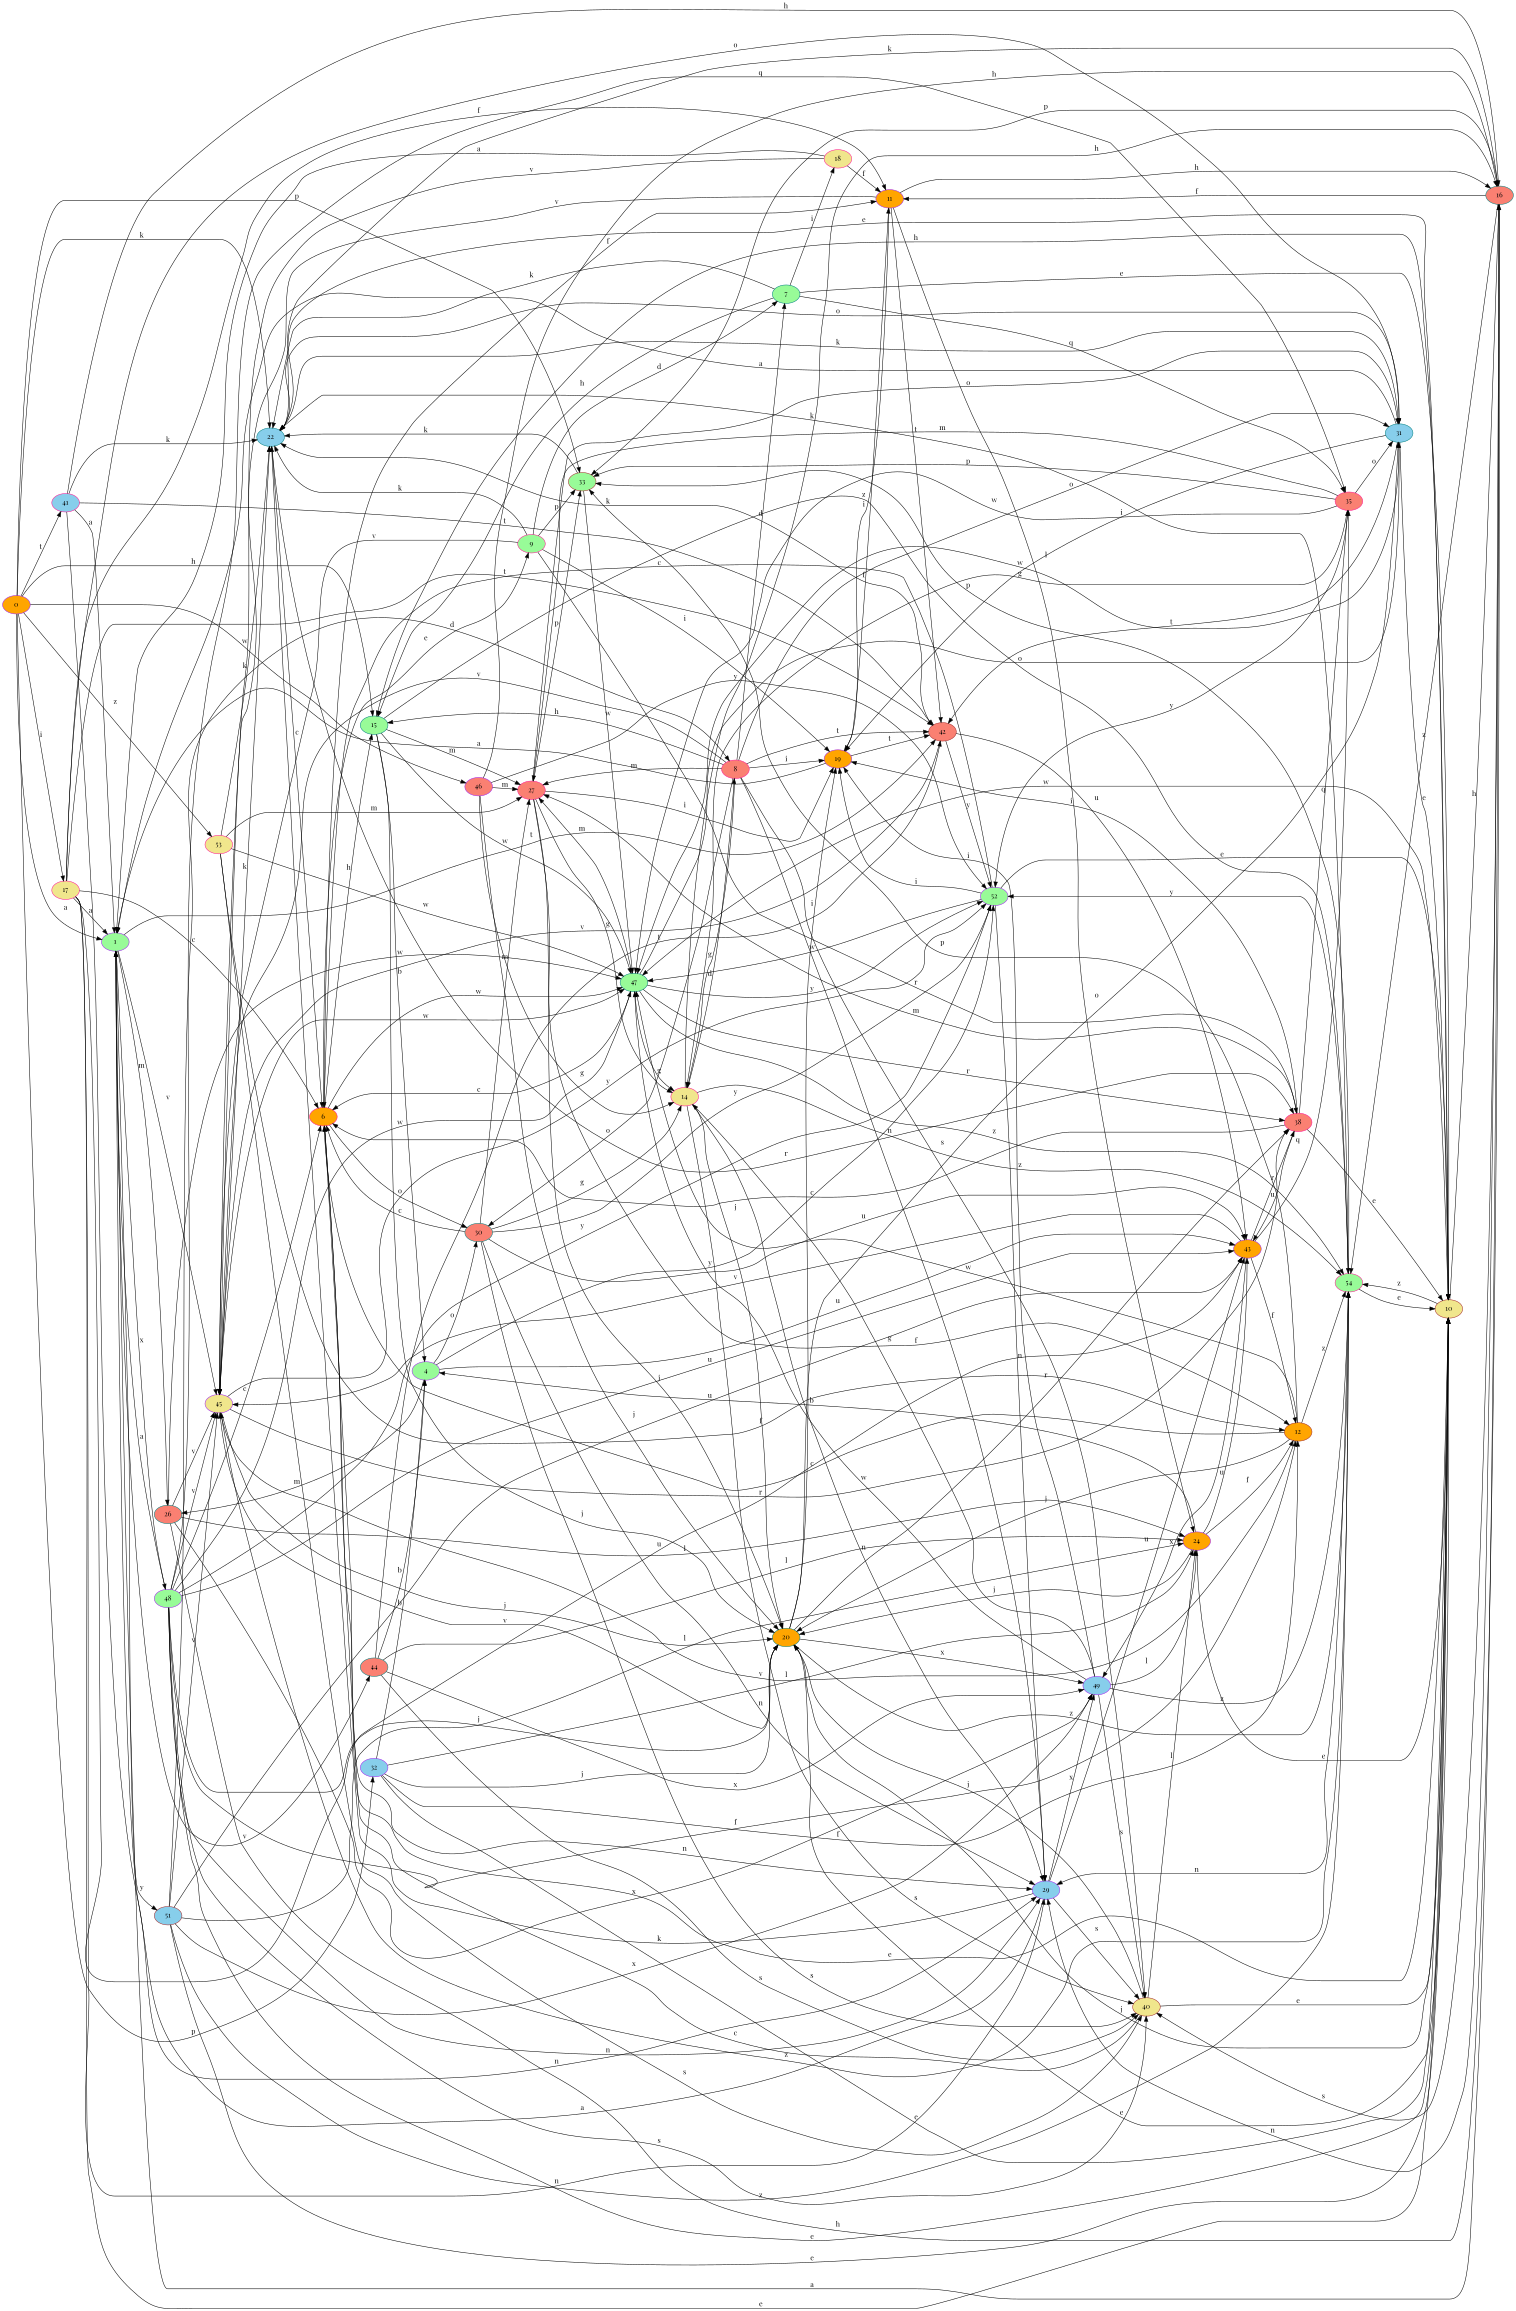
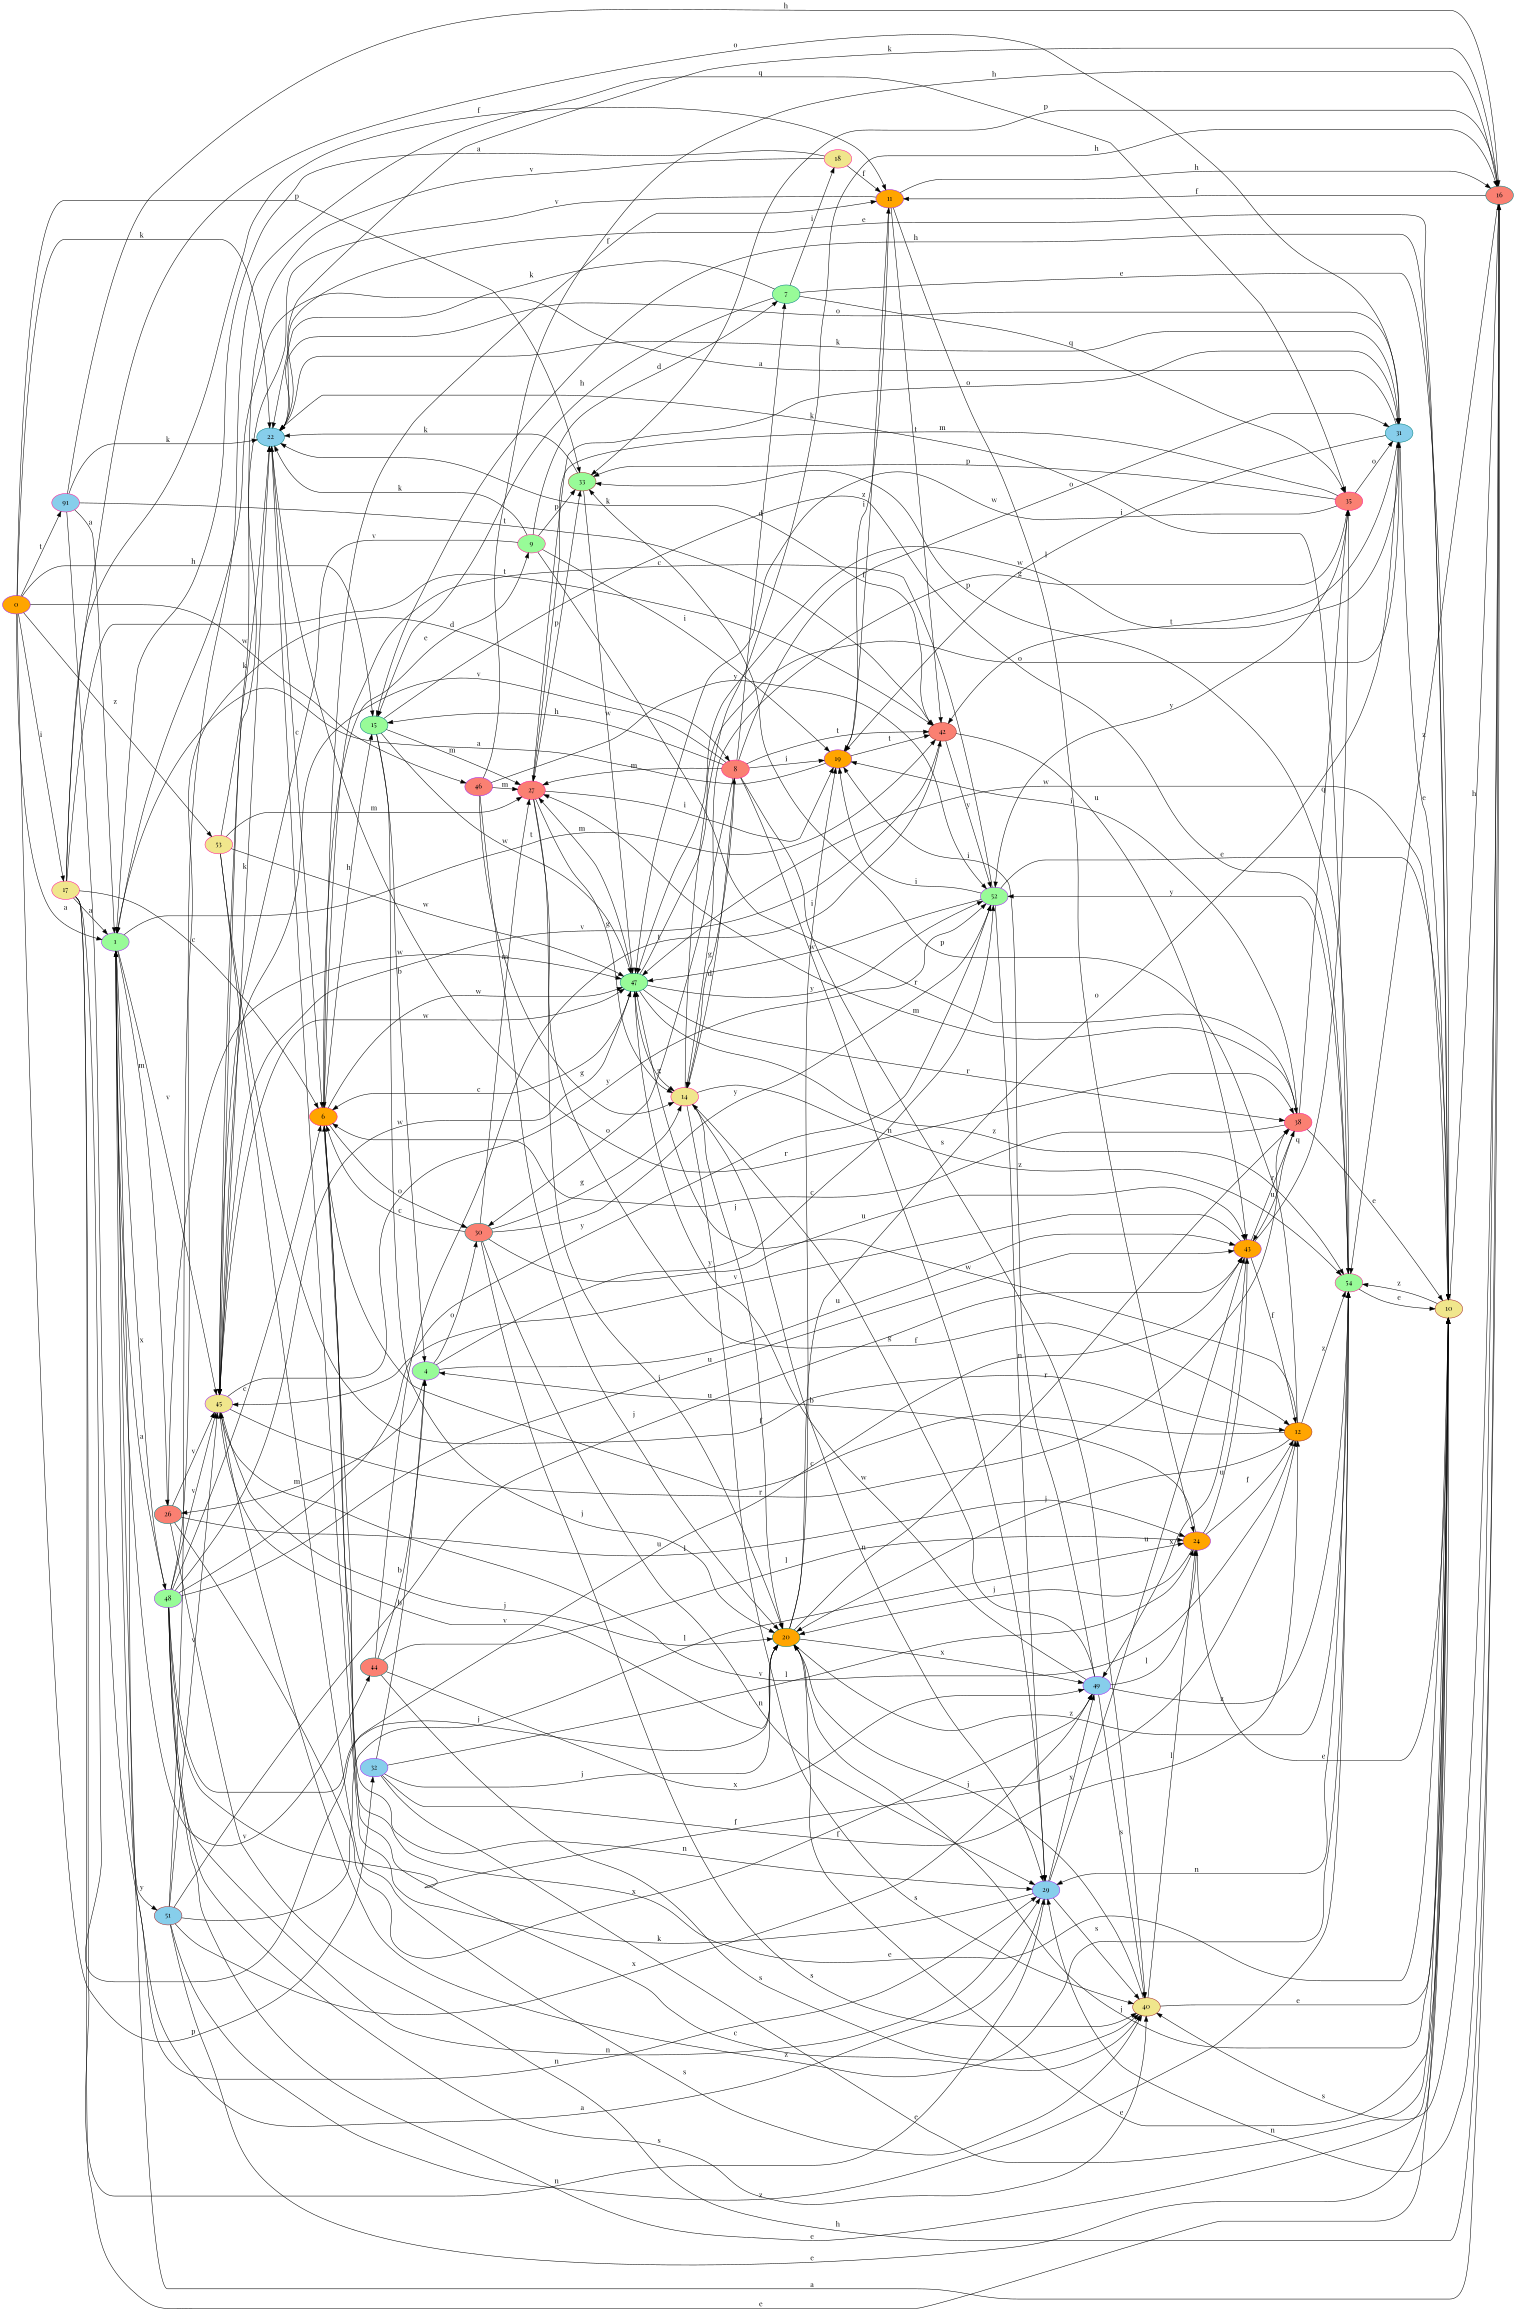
  strict digraph {
    fontname="Playfair Display"
    rankdir=LR
    node [color=purple fillcolor=palegreen fontname="Playfair Display" style=filled]
    edge [fontname="Playfair Display"]
    1
    0 [fillcolor=orange]
    15 [color=teal]
    17 [color=deeppink fillcolor=khaki]
    22 [color=teal fillcolor=skyblue]
    32 [fillcolor=skyblue]
    33 [color=brown]
-   41 [color=deeppink fillcolor=skyblue]
+   41 [color=deeppink fillcolor=skyblue label=91]
    46 [fillcolor=salmon]
    53 [color=deeppink fillcolor=khaki]
    26 [color=teal fillcolor=salmon]
    42 [color=brown fillcolor=salmon]
    44 [color=teal fillcolor=salmon]
    45 [fillcolor=khaki]
    48
    51 [color=brown fillcolor=skyblue]
    4
    47 [color=teal]
    27 [color=deeppink fillcolor=salmon]
    20 [color=teal fillcolor=orange]
    54 [color=deeppink]
    43 [fillcolor=orange]
    6 [color=deeppink fillcolor=orange]
    10 [color=brown fillcolor=khaki]
    11 [fillcolor=orange]
    29 [fillcolor=skyblue]
    31 [color=teal fillcolor=skyblue]
    38 [color=deeppink fillcolor=salmon]
    24 [fillcolor=orange]
    12 [color=brown fillcolor=orange]
    16 [color=teal fillcolor=salmon]
    52
    14 [color=deeppink fillcolor=khaki]
    40 [color=brown fillcolor=khaki]
    49 [fillcolor=skyblue]
    35 [color=deeppink fillcolor=salmon]
    8 [color=deeppink fillcolor=salmon]
    30 [color=teal fillcolor=salmon]
    19 [fillcolor=orange]
    9 [color=deeppink]
    7 [color=teal]
    18 [color=deeppink fillcolor=khaki]
    1 -> 26 [label=m]
    1 -> 42 [label=t]
    1 -> 44 [label=v]
    1 -> 45 [label=v]
    1 -> 48 [label=x]
    1 -> 51 [label=y]
    0 -> 1 [label=a]
    0 -> 15 [label=h]
    0 -> 17 [label=i]
    0 -> 22 [label=k]
    0 -> 32 [label=p]
    0 -> 33 [label=p]
    0 -> 41 [label=t]
    0 -> 46 [label=w]
    0 -> 53 [label=z]
    15 -> 4 [label=b]
    15 -> 47 [label=w]
    15 -> 27 [label=m]
    15 -> 20 [label=j]
    15 -> 54 [label=z]
    17 -> 1 [label=a]
    17 -> 42 [label=t]
    17 -> 43 [label=u]
    17 -> 6 [label=c]
    17 -> 10 [label=e]
    17 -> 11 [label=f]
    17 -> 29 [label=n]
    17 -> 31 [label=o]
    22 -> 6 [label=c]
    22 -> 10 [label=e]
    22 -> 31 [label=o]
    22 -> 38 [label=r]
    32 -> 4 [label=b]
    32 -> 20 [label=j]
    32 -> 10 [label=e]
    32 -> 24 [label=l]
    32 -> 12 [label=f]
    33 -> 22 [label=k]
    33 -> 47 [label=w]
    41 -> 1 [label=a]
    41 -> 22 [label=k]
    41 -> 42 [label=t]
    41 -> 29 [label=n]
    41 -> 16 [label=h]
    46 -> 27 [label=m]
    46 -> 20 [label=j]
    46 -> 16 [label=h]
    46 -> 52 [label=y]
    46 -> 14 [label=g]
    53 -> 22 [label=k]
    53 -> 47 [label=w]
    53 -> 27 [label=m]
    53 -> 12 [label=f]
    53 -> 40 [label=s]
    26 -> 45 [label=v]
    26 -> 47 [label=w]
    26 -> 24 [label=l]
    26 -> 16 [label=h]
    26 -> 49 [label=x]
    42 -> 22 [label=k]
    42 -> 45 [label=v]
    42 -> 43 [label=u]
    42 -> 52 [label=y]
    44 -> 42 [label=t]
    44 -> 4 [label=b]
    44 -> 24 [label=l]
    44 -> 40 [label=s]
    44 -> 49 [label=x]
    45 -> 22 [label=k]
    45 -> 47 [label=w]
    45 -> 20 [label=j]
    45 -> 54 [label=z]
    45 -> 38 [label=r]
    45 -> 52 [label=y]
    48 -> 1 [label=a]
    48 -> 45 [label=v]
    48 -> 47 [label=w]
    48 -> 20 [label=j]
    48 -> 43 [label=u]
    48 -> 6 [label=c]
    48 -> 10 [label=e]
    48 -> 29 [label=n]
    48 -> 12 [label=f]
    48 -> 52 [label=y]
    48 -> 40 [label=s]
    48 -> 35 [label=q]
    51 -> 45 [label=v]
    51 -> 54 [label=z]
    51 -> 43 [label=u]
    51 -> 10 [label=e]
    51 -> 24 [label=l]
    51 -> 49 [label=x]
    51 -> 8 [label=d]
    4 -> 26 [label=m]
    4 -> 43 [label=u]
    4 -> 52 [label=y]
    4 -> 30 [label=o]
    47 -> 27 [label=m]
    47 -> 54 [label=z]
    47 -> 6 [label=c]
    47 -> 31 [label=o]
    47 -> 38 [label=r]
    47 -> 52 [label=y]
    47 -> 14 [label=g]
    27 -> 33 [label=p]
    27 -> 20 [label=j]
    27 -> 31 [label=o]
    27 -> 12 [label=f]
    27 -> 14 [label=g]
    27 -> 19 [label=i]
    20 -> 45 [label=v]
    20 -> 54 [label=z]
    20 -> 10 [label=e]
    20 -> 31 [label=o]
    20 -> 38 [label=r]
    20 -> 49 [label=x]
    20 -> 19 [label=i]
    54 -> 22 [label=k]
    54 -> 33 [label=p]
    54 -> 10 [label=e]
    54 -> 29 [label=n]
    54 -> 52 [label=y]
    43 -> 45 [label=v]
    43 -> 38 [label=r]
    43 -> 12 [label=f]
    43 -> 49 [label=x]
    43 -> 35 [label=q]
    6 -> 15 [label=h]
    6 -> 47 [label=w]
    6 -> 10 [label=e]
    6 -> 11 [label=f]
    6 -> 29 [label=n]
    6 -> 30 [label=o]
    6 -> 9 [label=e]
    10 -> 15 [label=h]
    10 -> 47 [label=w]
    10 -> 20 [label=j]
    10 -> 54 [label=z]
    10 -> 16 [label=h]
    11 -> 42 [label=t]
    11 -> 45 [label=v]
    11 -> 24 [label=l]
    11 -> 16 [label=h]
    11 -> 19 [label=i]
    29 -> 1 [label=a]
    29 -> 22 [label=k]
    29 -> 43 [label=u]
    29 -> 40 [label=s]
    29 -> 49 [label=x]
    31 -> 1 [label=a]
    31 -> 22 [label=k]
    31 -> 42 [label=t]
    31 -> 47 [label=w]
    31 -> 10 [label=e]
    31 -> 19 [label=i]
    38 -> 27 [label=m]
    38 -> 43 [label=u]
    38 -> 6 [label=c]
    38 -> 10 [label=e]
    38 -> 35 [label=q]
    38 -> 19 [label=i]
    24 -> 4 [label=b]
    24 -> 20 [label=j]
    24 -> 43 [label=u]
    24 -> 10 [label=e]
    24 -> 12 [label=f]
    12 -> 33 [label=p]
    12 -> 45 [label=v]
    12 -> 47 [label=w]
    12 -> 20 [label=j]
    12 -> 54 [label=z]
    12 -> 6 [label=c]
    16 -> 1 [label=a]
    16 -> 22 [label=k]
    16 -> 33 [label=p]
    16 -> 54 [label=z]
    16 -> 11 [label=f]
    16 -> 29 [label=n]
    16 -> 40 [label=s]
    52 -> 47 [label=w]
    52 -> 6 [label=c]
    52 -> 10 [label=e]
    52 -> 29 [label=n]
    52 -> 19 [label=i]
    14 -> 20 [label=j]
    14 -> 54 [label=z]
    14 -> 29 [label=n]
    14 -> 16 [label=h]
    14 -> 40 [label=s]
    14 -> 8 [label=d]
    40 -> 20 [label=j]
-   40 -> 6 [label=c]
+   6 -> 40 [label=c]
    40 -> 10 [label=e]
    40 -> 24 [label=l]
    49 -> 47 [label=w]
    49 -> 54 [label=z]
    49 -> 24 [label=l]
    49 -> 14 [label=g]
    49 -> 40 [label=s]
    49 -> 19 [label=i]
    35 -> 33 [label=p]
    35 -> 47 [label=w]
    35 -> 27 [label=m]
    35 -> 31 [label=o]
    35 -> 52 [label=y]
    35 -> 14 [label=g]
    8 -> 15 [label=h]
    8 -> 42 [label=t]
    8 -> 45 [label=v]
    8 -> 27 [label=m]
    8 -> 29 [label=n]
    8 -> 31 [label=o]
    8 -> 14 [label=g]
    8 -> 40 [label=s]
    8 -> 30 [label=o]
    8 -> 19 [label=i]
    8 -> 7 [label=d]
    30 -> 27 [label=m]
    30 -> 43 [label=u]
    30 -> 6 [label=c]
    30 -> 29 [label=n]
    30 -> 52 [label=y]
    30 -> 14 [label=g]
    30 -> 40 [label=s]
    19 -> 1 [label=a]
    19 -> 42 [label=t]
    19 -> 11 [label=f]
    9 -> 22 [label=k]
    9 -> 33 [label=p]
    9 -> 45 [label=v]
    9 -> 38 [label=r]
    9 -> 19 [label=i]
    9 -> 7 [label=d]
    7 -> 15 [label=h]
    7 -> 22 [label=k]
    7 -> 10 [label=e]
    7 -> 35 [label=q]
    7 -> 18 [label=i]
    18 -> 1 [label=a]
    18 -> 45 [label=v]
    18 -> 11 [label=f]
  }
